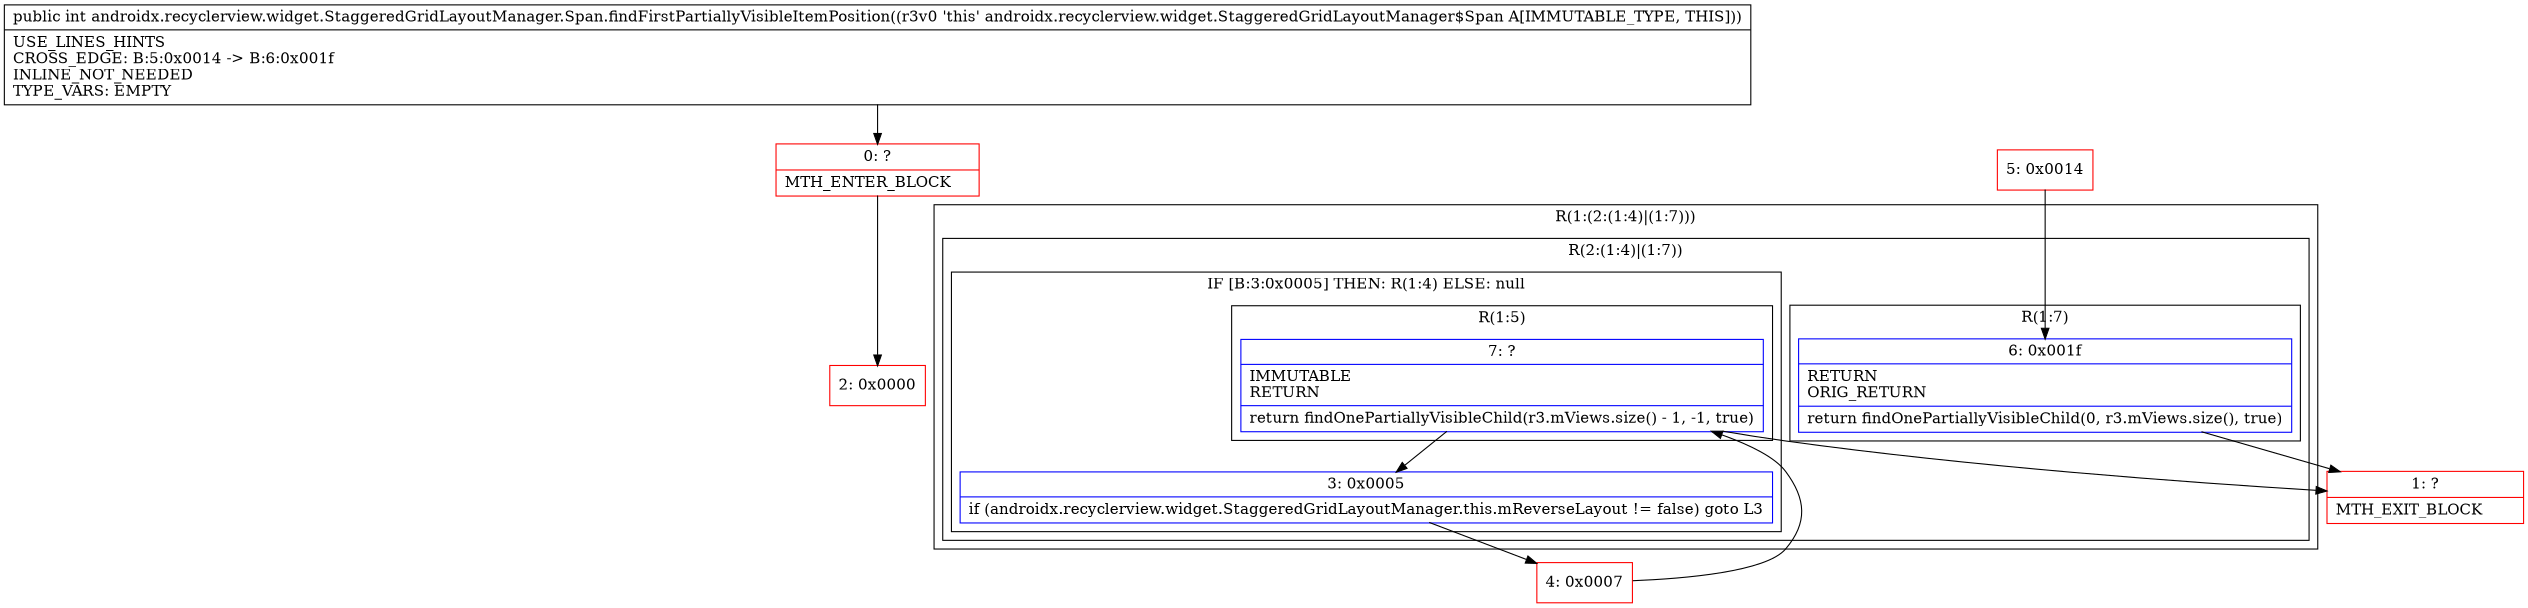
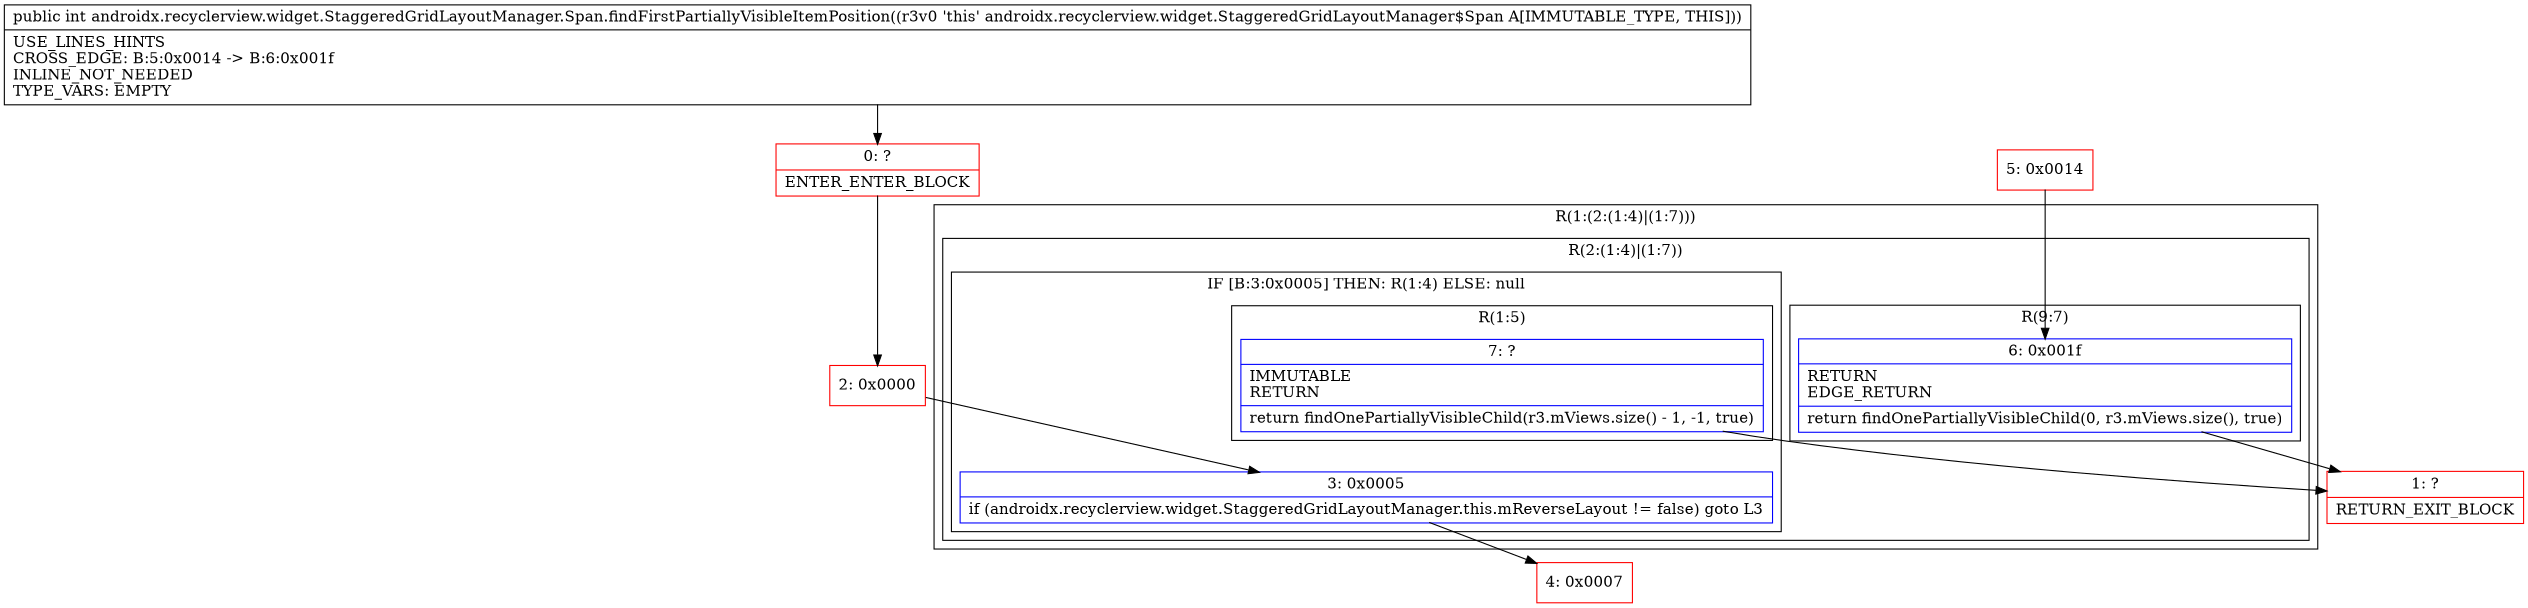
  digraph {
    node [color=red shape=record]
    n1 [color=blue label="{7\:\ ?|IMMUTABLE\lRETURN\l|return findOnePartiallyVisibleChild(r3.mViews.size() \- 1, \-1, true)\l}"]
    n2 [color=blue label="{3\:\ 0x0005|if (androidx.recyclerview.widget.StaggeredGridLayoutManager.this.mReverseLayout != false) goto L3\l}"]
-   n3 [color=blue label="{6\:\ 0x001f|RETURN\lORIG_RETURN\l|return findOnePartiallyVisibleChild(0, r3.mViews.size(), true)\l}"]
-   n4 [label="{1\:\ ?|MTH_EXIT_BLOCK\l}"]
+   n3 [color=blue label="{6\:\ 0x001f|RETURN\lEDGE_RETURN\l|return findOnePartiallyVisibleChild(0, r3.mViews.size(), true)\l}"]
+   n4 [label="{1\:\ ?|RETURN_EXIT_BLOCK\l}"]
    n5 [label="{4\:\ 0x0007}"]
    n6 [label="{5\:\ 0x0014}"]
-   n7 [label="{0\:\ ?|MTH_ENTER_BLOCK\l}"]
+   n7 [label="{0\:\ ?|ENTER_ENTER_BLOCK\l}"]
    n8 [label="{2\:\ 0x0000}"]
    n9 [label="{public int androidx.recyclerview.widget.StaggeredGridLayoutManager.Span.findFirstPartiallyVisibleItemPosition((r3v0 'this' androidx.recyclerview.widget.StaggeredGridLayoutManager$Span A[IMMUTABLE_TYPE, THIS]))  | USE_LINES_HINTS\lCROSS_EDGE: B:5:0x0014 \-\> B:6:0x001f\lINLINE_NOT_NEEDED\lTYPE_VARS: EMPTY\l}" color=""]
    subgraph cluster_1 {
      label="R(1:(2:(1:4)|(1:7)))"
      subgraph cluster_2 {
        label="R(2:(1:4)|(1:7))"
        subgraph cluster_3 {
          label="IF [B:3:0x0005] THEN: R(1:4) ELSE: null"
          n2
          subgraph cluster_4 {
            label="R(1:5)"
            n1
          }
        }
        subgraph cluster_5 {
-         label="R(1:7)"
+         label="R(9:7)"
          n3
        }
      }
    }
    n1 -> n4
    n2 -> n5
    n3 -> n4
-   n5 -> n1
    n6 -> n3
    n7 -> n8
-   n1 -> n2
+   n8 -> n2
    n9 -> n7
  }
